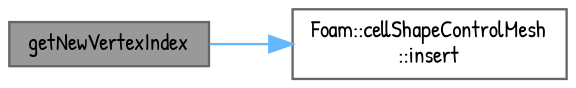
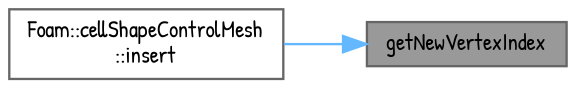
  digraph {
    rankdir=RL
    fontname="Patrick Hand"
    node [fontname="Patrick Hand" fontsize=10 shape=box style=filled]
    n1 [color=gray40 fillcolor=grey60 fontcolor=black height=0.2 label=getNewVertexIndex width=0.4]
    n2 [color=grey40 fillcolor=white height=0.2 label="Foam::cellShapeControlMesh\l::insert" width=0.4]
-   n2 -> n1 [color=steelblue1 dir=back fontname="Patrick Hand" fontsize=10 labelfontname=Helvetica labelfontsize=10 style=solid]
+   n1 -> n2 [color=steelblue1 dir=back fontname="Patrick Hand" fontsize=10 labelfontname=Helvetica labelfontsize=10 style=solid]
  }
